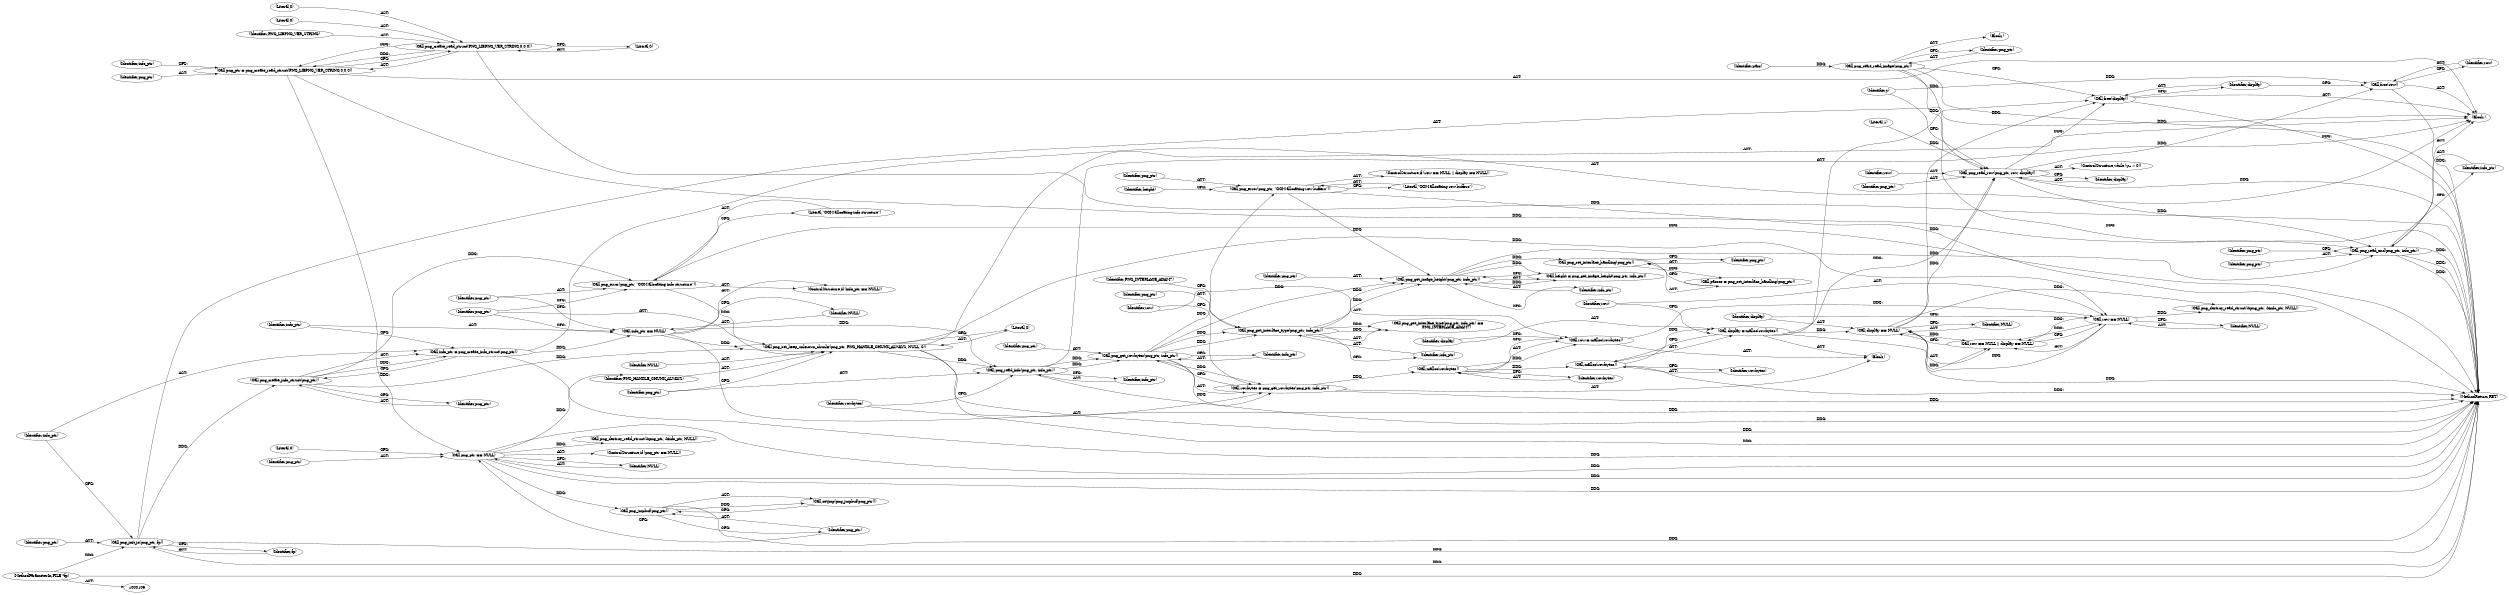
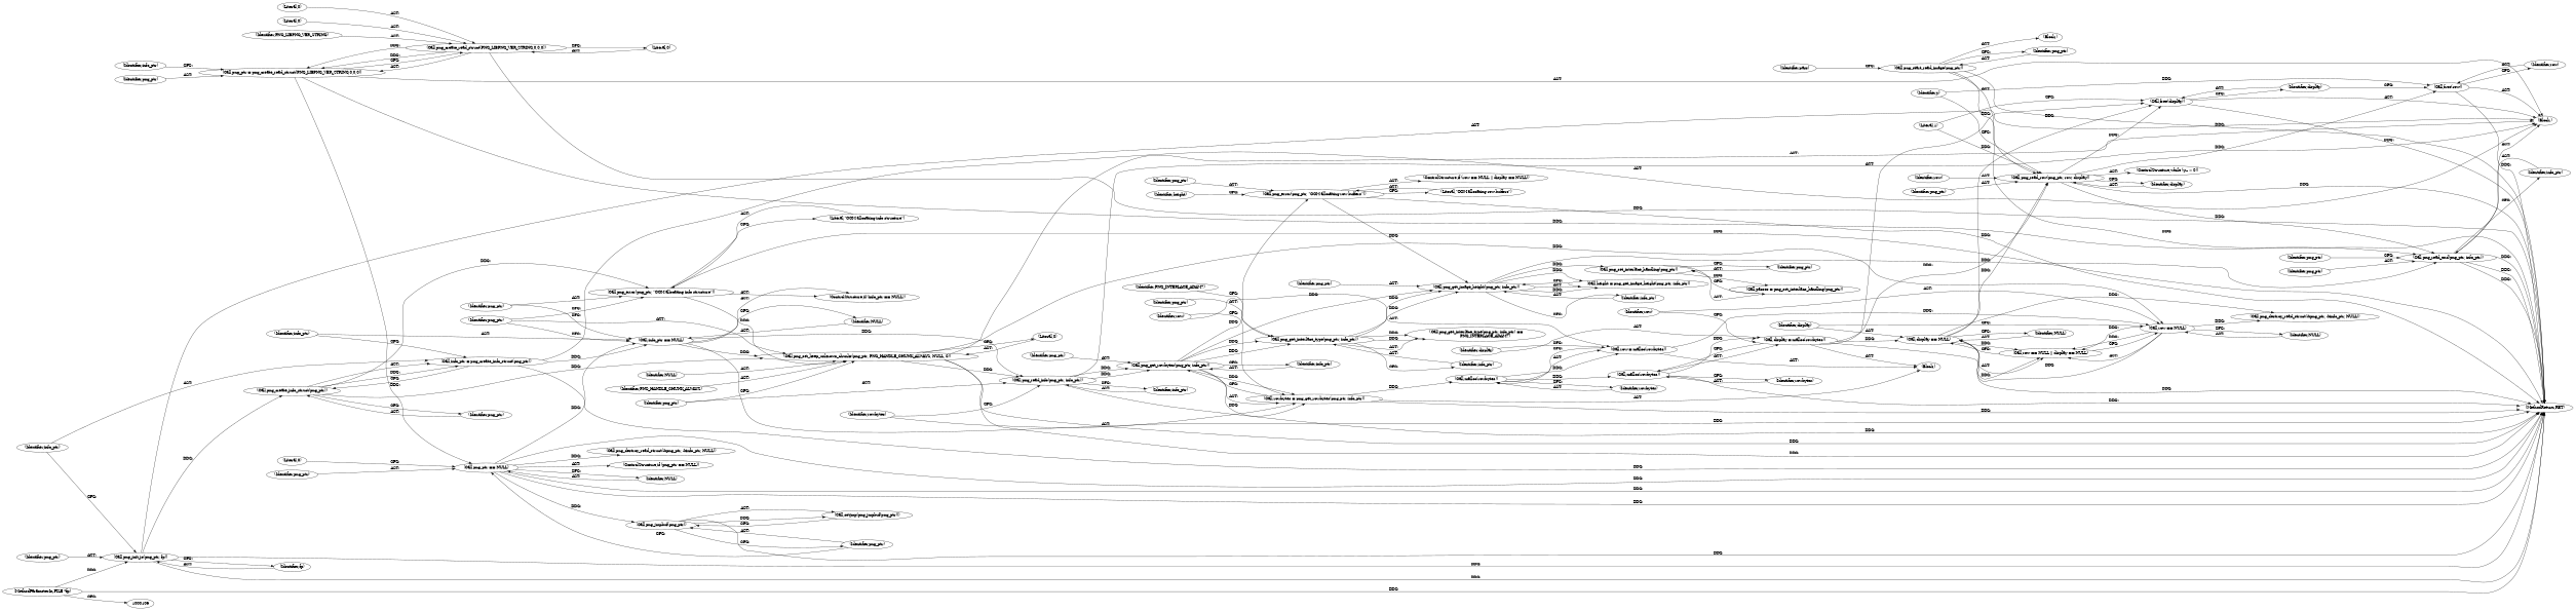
  digraph {
    rankdir=LR
    n1 [label="(Call,png_read_row(png_ptr, row, display))"]
    n2 [label="(Call,png_read_end(png_ptr, info_ptr))"]
    n3 [label="(Call,free(row))"]
    n4 [label="(Call,free(display))"]
    n5 [label="(ControlStructure,while (y-- > 0))"]
    n6 [label="(MethodReturn,RET)"]
    n7 [label="(Identifier,display)"]
    n8 [label="(Block,)"]
    n9 [label="(Identifier,info_ptr)"]
    n10 [label="(Identifier,row)"]
    n11 [label="(Identifier,display)"]
    n12 [label="(Call,png_start_read_image(png_ptr))"]
    n13 [label="(Block,)"]
    n14 [label="(Identifier,png_ptr)"]
    n15 [label="(Call,png_set_interlace_handling(png_ptr))"]
    n16 [label="(Call,passes = png_set_interlace_handling(png_ptr))"]
    n17 [label="(Identifier,png_ptr)"]
    n18 [label="(Call,png_get_image_height(png_ptr, info_ptr))"]
    n19 [label="(Identifier,info_ptr)"]
    n20 [label="(Call,height = png_get_image_height(png_ptr, info_ptr))"]
    n21 [label="(Call,png_error(png_ptr, \"OOM allocating row buffers\"))"]
    n22 [label="(ControlStructure,if (row == NULL || display == NULL))"]
    n23 [label="(Literal,\"OOM allocating row buffers\")"]
    n24 [label="(Call,png_get_rowbytes(png_ptr, info_ptr))"]
    n25 [label="(Call,png_get_interlace_type(png_ptr, info_ptr))"]
    n26 [label="(Call,rowbytes = png_get_rowbytes(png_ptr, info_ptr))"]
    n27 [label="(Identifier,info_ptr)"]
    n28 [label="(Call,png_get_interlace_type(png_ptr, info_ptr) ==\n               PNG_INTERLACE_ADAM7)"]
    n29 [label="(Identifier,info_ptr)"]
    n30 [label="(Call,malloc(rowbytes))"]
    n31 [label="(Block,)"]
    n32 [label="(Call,png_read_info(png_ptr, info_ptr))"]
    n33 [label="(Identifier,info_ptr)"]
    n34 [label="(Call,png_set_keep_unknown_chunks(png_ptr, PNG_HANDLE_CHUNK_ALWAYS, NULL, 0))"]
    n35 [label="(Call,row == NULL)"]
    n36 [label="(Literal,0)"]
    n37 [label="(Call,display == NULL)"]
    n38 [label="(Call,png_destroy_read_struct(&png_ptr, &info_ptr, NULL))"]
    n39 [label="(Call,row == NULL || display == NULL)"]
    n40 [label="(Identifier,NULL)"]
    n41 [label="(Call,png_error(png_ptr, \"OOM allocating info structure\"))"]
    n42 [label="(ControlStructure,if (info_ptr == NULL))"]
    n43 [label="(Literal,\"OOM allocating info structure\")"]
    n44 [label="(Call,png_create_info_struct(png_ptr))"]
    n45 [label="(Call,info_ptr = png_create_info_struct(png_ptr))"]
    n46 [label="(Identifier,png_ptr)"]
    n47 [label="(Call,info_ptr == NULL)"]
    n48 [label="(Call,png_init_io(png_ptr, fp))"]
    n49 [label="(Identifier,fp)"]
    n50 [label="(Call,png_jmpbuf(png_ptr))"]
    n51 [label="(Call,setjmp(png_jmpbuf(png_ptr)))"]
    n52 [label="(Identifier,png_ptr)"]
    n53 [label="(Call,png_ptr == NULL)"]
    n54 [label="(Identifier,NULL)"]
    n55 [label="(Call,png_destroy_read_struct(&png_ptr, &info_ptr, NULL))"]
    n56 [label="(ControlStructure,if (png_ptr == NULL))"]
    n57 [label="(Identifier,NULL)"]
    n58 [label="(Call,png_ptr = png_create_read_struct(PNG_LIBPNG_VER_STRING,0,0,0))"]
    n59 [label="(Call,png_create_read_struct(PNG_LIBPNG_VER_STRING,0,0,0))"]
    n60 [label="(Literal,0)"]
    n61 [label="(MethodParameterIn,FILE *fp)"]
    1000106
    n63 [label="(Identifier,NULL)"]
    n64 [label="(Call,row = malloc(rowbytes))"]
    n65 [label="(Call,malloc(rowbytes))"]
    n66 [label="(Identifier,rowbytes)"]
    n67 [label="(Call,display = malloc(rowbytes))"]
    n68 [label="(Identifier,rowbytes)"]
    n69 [label="(Identifier,PNG_INTERLACE_ADAM7)"]
    n70 [label="(Identifier,row)"]
    n71 [label="(Literal,0)"]
    n72 [label="(Identifier,PNG_HANDLE_CHUNK_ALWAYS)"]
    n73 [label="(Literal,0)"]
    n74 [label="(Identifier,NULL)"]
    n75 [label="(Identifier,png_ptr)"]
    n76 [label="(Identifier,png_ptr)"]
    n77 [label="(Identifier,png_ptr)"]
    n78 [label="(Identifier,info_ptr)"]
    n79 [label="(Identifier,info_ptr)"]
    n80 [label="(Identifier,info_ptr)"]
    n81 [label="(Identifier,row)"]
    n82 [label="(Identifier,png_ptr)"]
    n83 [label="(Identifier,png_ptr)"]
    n84 [label="(Identifier,png_ptr)"]
    n85 [label="(Literal,1)"]
    n86 [label="(Identifier,png_ptr)"]
    n87 [label="(Identifier,row)"]
    n88 [label="(Identifier,png_ptr)"]
    n89 [label="(Identifier,png_ptr)"]
    n90 [label="(Literal,0)"]
    n91 [label="(Identifier,height)"]
    n92 [label="(Identifier,display)"]
    n93 [label="(Identifier,png_ptr)"]
    n94 [label="(Identifier,png_ptr)"]
    n95 [label="(Identifier,PNG_LIBPNG_VER_STRING)"]
    n96 [label="(Identifier,display)"]
    n97 [label="(Identifier,pass)"]
    n98 [label="(Identifier,png_ptr)"]
    n99 [label="(Identifier,y)"]
    n100 [label="(Identifier,png_ptr)"]
    n101 [label="(Identifier,rowbytes)"]
    n1 -> n2 [label="DDG: "]
    n1 -> n3 [label="DDG: "]
    n1 -> n4 [label="DDG: "]
    n1 -> n5 [label="AST: "]
    n1 -> n6 [label="DDG: "]
    n1 -> n7 [label="CFG: "]
    n2 -> n6 [label="DDG: "]
    n2 -> n6 [label="DDG: "]
    n2 -> n6 [label="DDG: "]
    n2 -> n8 [label="AST: "]
    n2 -> n9 [label="CFG: "]
    n3 -> n6 [label="DDG: "]
    n3 -> n8 [label="AST: "]
    n3 -> n10 [label="CFG: "]
    n4 -> n6 [label="DDG: "]
    n4 -> n8 [label="AST: "]
    n4 -> n11 [label="CFG: "]
    n7 -> n1 [label="AST: "]
    n9 -> n2 [label="AST: "]
    n10 -> n3 [label="AST: "]
    n11 -> n3 [label="CFG: "]
    n11 -> n4 [label="AST: "]
-   n12 -> n1 [label="DDG: "]
+   n12 -> n1 [label="AST: "]
    n12 -> n2 [label="DDG: "]
    n12 -> n6 [label="DDG: "]
    n12 -> n13 [label="AST: "]
    n12 -> n14 [label="CFG: "]
    n14 -> n12 [label="AST: "]
    n15 -> n16 [label="AST: "]
    n15 -> n16 [label="DDG: "]
    n15 -> n17 [label="CFG: "]
    n16 -> n15 [label="CFG: "]
    n17 -> n15 [label="AST: "]
    n18 -> n2 [label="DDG: "]
    n18 -> n15 [label="DDG: "]
    n18 -> n19 [label="CFG: "]
    n18 -> n20 [label="AST: "]
    n18 -> n20 [label="DDG: "]
    n18 -> n20 [label="DDG: "]
    n19 -> n18 [label="AST: "]
    n20 -> n18 [label="CFG: "]
    n21 -> n6 [label="DDG: "]
    n21 -> n18 [label="DDG: "]
    n21 -> n22 [label="AST: "]
    n21 -> n23 [label="CFG: "]
    n23 -> n21 [label="AST: "]
    n24 -> n18 [label="DDG: "]
    n24 -> n21 [label="DDG: "]
    n24 -> n25 [label="DDG: "]
    n24 -> n25 [label="DDG: "]
    n24 -> n26 [label="AST: "]
    n24 -> n26 [label="DDG: "]
    n24 -> n26 [label="DDG: "]
    n24 -> n27 [label="CFG: "]
    n25 -> n18 [label="DDG: "]
    n25 -> n18 [label="DDG: "]
    n25 -> n28 [label="AST: "]
    n25 -> n28 [label="DDG: "]
    n25 -> n28 [label="DDG: "]
    n25 -> n29 [label="CFG: "]
    n26 -> n6 [label="DDG: "]
    n26 -> n24 [label="CFG: "]
    n26 -> n30 [label="DDG: "]
    n26 -> n31 [label="AST: "]
    n27 -> n24 [label="AST: "]
    n29 -> n25 [label="AST: "]
    n30 -> n64 [label="AST: "]
    n30 -> n64 [label="DDG: "]
    n30 -> n65 [label="DDG: "]
    n30 -> n66 [label="CFG: "]
    n32 -> n6 [label="DDG: "]
    n32 -> n8 [label="AST: "]
    n32 -> n24 [label="DDG: "]
    n32 -> n24 [label="DDG: "]
    n32 -> n33 [label="CFG: "]
    n33 -> n32 [label="AST: "]
    n34 -> n6 [label="DDG: "]
    n34 -> n6 [label="DDG: "]
    n34 -> n8 [label="AST: "]
    n34 -> n32 [label="DDG: "]
    n34 -> n35 [label="DDG: "]
    n34 -> n36 [label="CFG: "]
    n35 -> n37 [label="DDG: "]
    n35 -> n38 [label="DDG: "]
    n35 -> n39 [label="AST: "]
    n35 -> n39 [label="DDG: "]
    n35 -> n39 [label="DDG: "]
    n35 -> n40 [label="CFG: "]
    n36 -> n34 [label="AST: "]
    n37 -> n1 [label="DDG: "]
    n37 -> n4 [label="DDG: "]
    n37 -> n38 [label="DDG: "]
    n37 -> n39 [label="AST: "]
    n37 -> n39 [label="DDG: "]
    n37 -> n39 [label="DDG: "]
    n37 -> n63 [label="CFG: "]
    n39 -> n35 [label="CFG: "]
    n39 -> n37 [label="CFG: "]
    n40 -> n35 [label="AST: "]
    n41 -> n6 [label="DDG: "]
    n41 -> n34 [label="DDG: "]
    n41 -> n42 [label="AST: "]
    n41 -> n43 [label="CFG: "]
    n43 -> n41 [label="AST: "]
    n44 -> n34 [label="DDG: "]
    n44 -> n41 [label="DDG: "]
    n44 -> n45 [label="AST: "]
    n44 -> n45 [label="DDG: "]
    n44 -> n46 [label="CFG: "]
    n45 -> n6 [label="DDG: "]
    n45 -> n8 [label="AST: "]
    n45 -> n44 [label="CFG: "]
    n45 -> n47 [label="DDG: "]
    n46 -> n44 [label="AST: "]
    n47 -> n6 [label="DDG: "]
    n47 -> n32 [label="DDG: "]
    n47 -> n34 [label="DDG: "]
    n47 -> n42 [label="AST: "]
    n47 -> n57 [label="CFG: "]
    n48 -> n6 [label="DDG: "]
    n48 -> n6 [label="DDG: "]
    n48 -> n8 [label="AST: "]
    n48 -> n44 [label="DDG: "]
    n48 -> n49 [label="CFG: "]
    n49 -> n48 [label="AST: "]
    n50 -> n6 [label="DDG: "]
    n50 -> n51 [label="AST: "]
    n50 -> n51 [label="DDG: "]
    n50 -> n52 [label="CFG: "]
    n51 -> n50 [label="CFG: "]
    n52 -> n50 [label="AST: "]
    n52 -> n53 [label="CFG: "]
    n53 -> n6 [label="DDG: "]
    n53 -> n6 [label="DDG: "]
    n53 -> n6 [label="DDG: "]
-   n53 -> n72 [label="DDG: "]
+   n53 -> n47 [label="DDG: "]
    n53 -> n50 [label="DDG: "]
    n53 -> n54 [label="CFG: "]
    n53 -> n55 [label="DDG: "]
    n53 -> n56 [label="AST: "]
    n54 -> n53 [label="AST: "]
    n57 -> n47 [label="AST: "]
    n58 -> n6 [label="DDG: "]
    n58 -> n8 [label="AST: "]
    n58 -> n53 [label="DDG: "]
    n58 -> n59 [label="CFG: "]
    n59 -> n6 [label="DDG: "]
    n59 -> n58 [label="AST: "]
    n59 -> n58 [label="DDG: "]
    n59 -> n58 [label="DDG: "]
    n59 -> n60 [label="CFG: "]
    n60 -> n59 [label="AST: "]
    n61 -> n6 [label="DDG: "]
    n61 -> n48 [label="DDG: "]
-   n61 -> 1000106 [label="AST: "]
+   n61 -> 1000106 [label="CFG: "]
    n63 -> n37 [label="AST: "]
    n64 -> n30 [label="CFG: "]
    n64 -> n31 [label="AST: "]
    n64 -> n35 [label="DDG: "]
    n65 -> n6 [label="DDG: "]
    n65 -> n67 [label="AST: "]
    n65 -> n67 [label="DDG: "]
    n65 -> n68 [label="CFG: "]
    n66 -> n30 [label="AST: "]
    n67 -> n1 [label="DDG: "]
    n67 -> n4 [label="DDG: "]
    n67 -> n6 [label="DDG: "]
    n67 -> n31 [label="AST: "]
    n67 -> n37 [label="DDG: "]
    n67 -> n65 [label="CFG: "]
    n68 -> n65 [label="AST: "]
    n69 -> n25 [label="CFG: "]
    n70 -> n1 [label="AST: "]
    n71 -> n59 [label="AST: "]
    n72 -> n34 [label="AST: "]
    n73 -> n59 [label="AST: "]
    n74 -> n34 [label="AST: "]
    n75 -> n25 [label="AST: "]
    n76 -> n21 [label="AST: "]
    n77 -> n48 [label="AST: "]
    n78 -> n45 [label="AST: "]
    n78 -> n48 [label="CFG: "]
    n79 -> n58 [label="CFG: "]
    n80 -> n45 [label="CFG: "]
    n80 -> n47 [label="AST: "]
    n81 -> n35 [label="AST: "]
    n81 -> n67 [label="CFG: "]
    n82 -> n1 [label="AST: "]
    n83 -> n2 [label="CFG: "]
    n84 -> n34 [label="AST: "]
    n84 -> n41 [label="CFG: "]
    n84 -> n47 [label="CFG: "]
    n85 -> n1 [label="DDG: "]
-   n12 -> n4 [label="CFG: "]
+   n85 -> n4 [label="CFG: "]
    n86 -> n58 [label="AST: "]
    n87 -> n26 [label="CFG: "]
    n87 -> n64 [label="AST: "]
    n88 -> n53 [label="AST: "]
    n89 -> n2 [label="AST: "]
    n90 -> n53 [label="CFG: "]
    n91 -> n21 [label="CFG: "]
    n92 -> n64 [label="CFG: "]
    n92 -> n67 [label="AST: "]
    n93 -> n32 [label="AST: "]
    n93 -> n34 [label="CFG: "]
    n94 -> n18 [label="AST: "]
    n95 -> n59 [label="AST: "]
    n96 -> n35 [label="CFG: "]
    n96 -> n37 [label="AST: "]
-   n97 -> n12 [label="DDG: "]
+   n97 -> n12 [label="CFG: "]
    n98 -> n24 [label="AST: "]
    n99 -> n1 [label="CFG: "]
    n99 -> n3 [label="DDG: "]
    n100 -> n41 [label="AST: "]
    n100 -> n47 [label="CFG: "]
    n101 -> n26 [label="AST: "]
    n101 -> n32 [label="CFG: "]
  }
